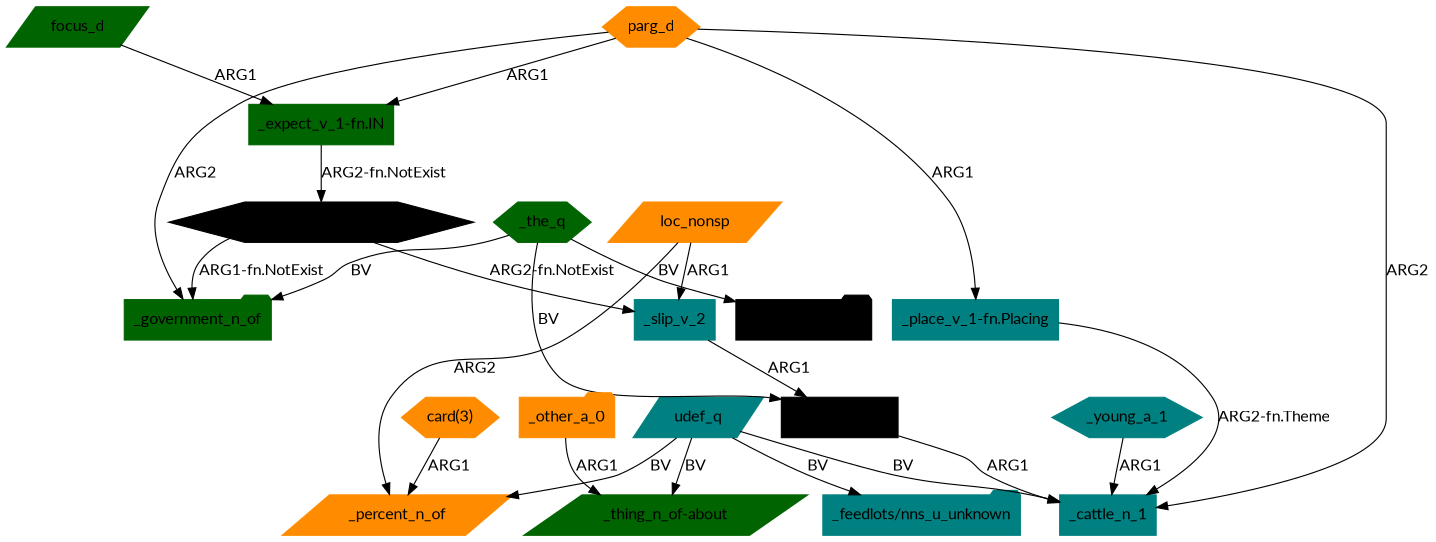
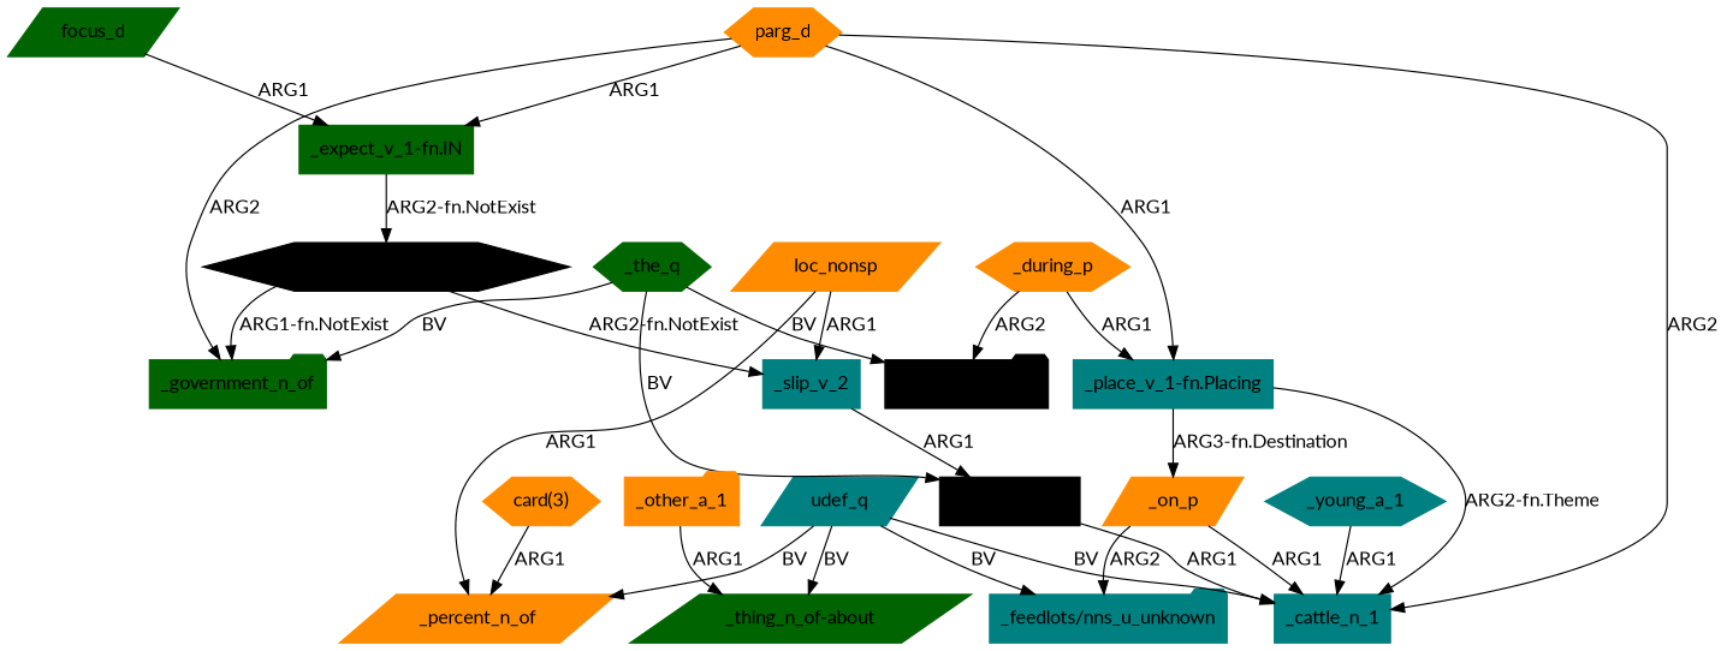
  digraph {
    fontname=Lato
    node [color=darkorange fontname=Lato shape=parallelogram style=filled]
    edge [fontname=Lato]
    udef_q [color=teal]
    "_thing_n_of-about" [color=darkgreen]
    "_feedlots/nns_u_unknown" [color=teal shape=folder]
    _cattle_n_1 [color=teal shape=box]
    _percent_n_of
    parg_d [shape=hexagon]
    "_place_v_1-fn.Placing" [color=teal shape=box]
    _government_n_of [color=darkgreen shape=folder]
    "_expect_v_1-fn.IN" [color=darkgreen shape=box]
+   _on_p
    "_report_v_to-fn.Statement" [color=black shape=hexagon]
    _slip_v_2 [color=teal shape=box]
    _number_n_of [color=black shape=box]
    _the_q [color=darkgreen shape=hexagon]
    _quarter_n_temp [color=black shape=folder]
-   _other_a_1 [shape=folder label=_other_a_0]
+   _other_a_1 [shape=folder]
    focus_d [color=darkgreen]
    _young_a_1 [color=teal shape=hexagon]
    loc_nonsp
+   _during_p [shape=hexagon]
    "card(3)" [shape=hexagon]
    udef_q -> "_thing_n_of-about" [label=BV]
    udef_q -> "_feedlots/nns_u_unknown" [label=BV]
    udef_q -> _cattle_n_1 [label=BV]
    udef_q -> _percent_n_of [label=BV]
    parg_d -> _cattle_n_1 [label=ARG2]
    parg_d -> "_place_v_1-fn.Placing" [label=ARG1]
    parg_d -> _government_n_of [label=ARG2]
    parg_d -> "_expect_v_1-fn.IN" [label=ARG1]
    "_place_v_1-fn.Placing" -> _cattle_n_1 [label="ARG2-fn.Theme"]
+   "_place_v_1-fn.Placing" -> _on_p [label="ARG3-fn.Destination"]
    "_expect_v_1-fn.IN" -> "_report_v_to-fn.Statement" [label="ARG2-fn.NotExist"]
+   _on_p -> "_feedlots/nns_u_unknown" [label=ARG2]
+   _on_p -> _cattle_n_1 [label=ARG1]
    "_report_v_to-fn.Statement" -> _government_n_of [label="ARG1-fn.NotExist"]
    "_report_v_to-fn.Statement" -> _slip_v_2 [label="ARG2-fn.NotExist"]
    _slip_v_2 -> _number_n_of [label=ARG1]
    _number_n_of -> _cattle_n_1 [label=ARG1]
    _the_q -> _government_n_of [label=BV]
    _the_q -> _number_n_of [label=BV]
    _the_q -> _quarter_n_temp [label=BV]
    _other_a_1 -> "_thing_n_of-about" [label=ARG1]
    focus_d -> "_expect_v_1-fn.IN" [label=ARG1]
    _young_a_1 -> _cattle_n_1 [label=ARG1]
-   loc_nonsp -> _percent_n_of [label=ARG2]
+   loc_nonsp -> _percent_n_of [label=ARG1]
    loc_nonsp -> _slip_v_2 [label=ARG1]
+   _during_p -> "_place_v_1-fn.Placing" [label=ARG1]
+   _during_p -> _quarter_n_temp [label=ARG2]
    "card(3)" -> _percent_n_of [label=ARG1]
  }
